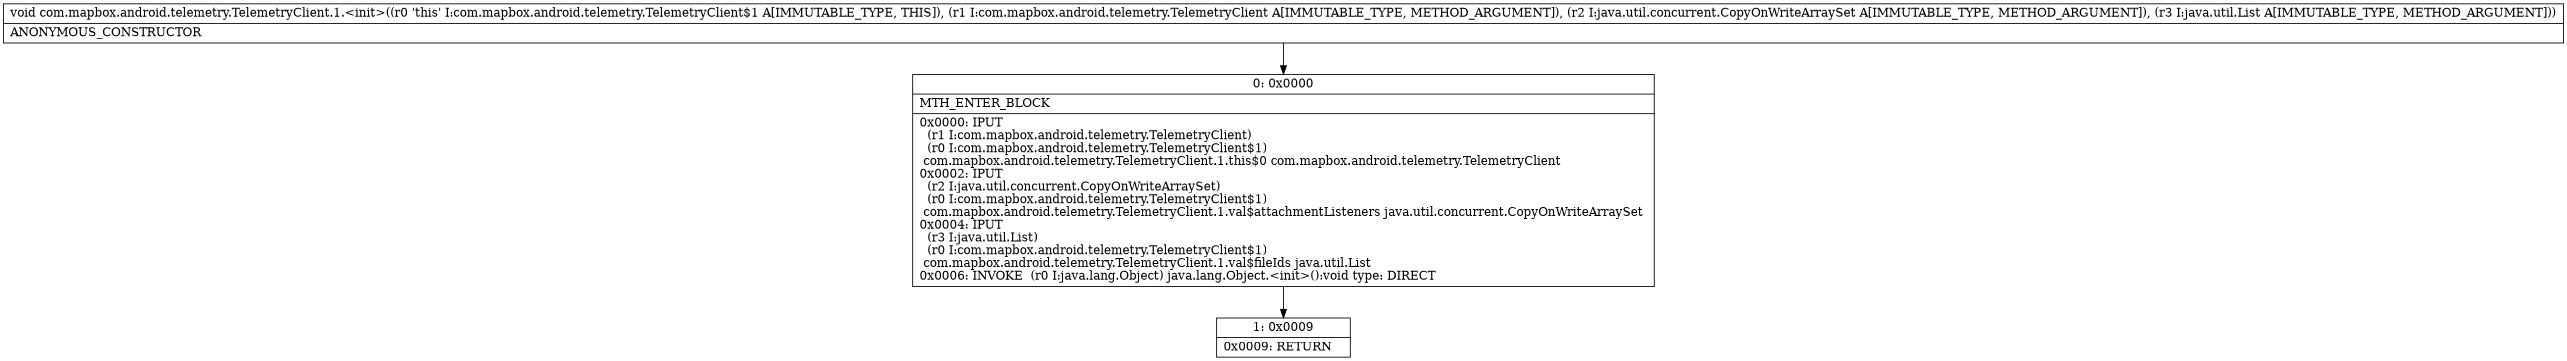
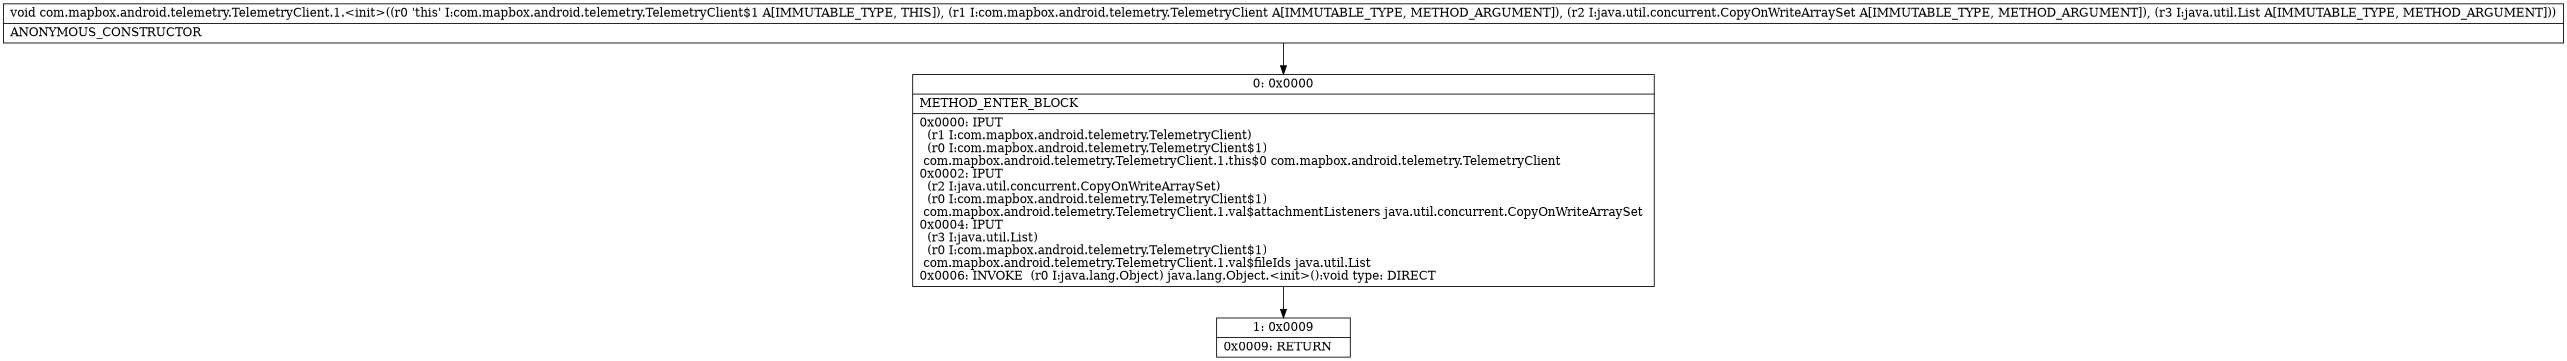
  digraph {
    node [shape=record]
-   n1 [label="{0\:\ 0x0000|MTH_ENTER_BLOCK\l|0x0000: IPUT  \l  (r1 I:com.mapbox.android.telemetry.TelemetryClient)\l  (r0 I:com.mapbox.android.telemetry.TelemetryClient$1)\l com.mapbox.android.telemetry.TelemetryClient.1.this$0 com.mapbox.android.telemetry.TelemetryClient \l0x0002: IPUT  \l  (r2 I:java.util.concurrent.CopyOnWriteArraySet)\l  (r0 I:com.mapbox.android.telemetry.TelemetryClient$1)\l com.mapbox.android.telemetry.TelemetryClient.1.val$attachmentListeners java.util.concurrent.CopyOnWriteArraySet \l0x0004: IPUT  \l  (r3 I:java.util.List)\l  (r0 I:com.mapbox.android.telemetry.TelemetryClient$1)\l com.mapbox.android.telemetry.TelemetryClient.1.val$fileIds java.util.List \l0x0006: INVOKE  (r0 I:java.lang.Object) java.lang.Object.\<init\>():void type: DIRECT \l}"]
+   n1 [label="{0\:\ 0x0000|METHOD_ENTER_BLOCK\l|0x0000: IPUT  \l  (r1 I:com.mapbox.android.telemetry.TelemetryClient)\l  (r0 I:com.mapbox.android.telemetry.TelemetryClient$1)\l com.mapbox.android.telemetry.TelemetryClient.1.this$0 com.mapbox.android.telemetry.TelemetryClient \l0x0002: IPUT  \l  (r2 I:java.util.concurrent.CopyOnWriteArraySet)\l  (r0 I:com.mapbox.android.telemetry.TelemetryClient$1)\l com.mapbox.android.telemetry.TelemetryClient.1.val$attachmentListeners java.util.concurrent.CopyOnWriteArraySet \l0x0004: IPUT  \l  (r3 I:java.util.List)\l  (r0 I:com.mapbox.android.telemetry.TelemetryClient$1)\l com.mapbox.android.telemetry.TelemetryClient.1.val$fileIds java.util.List \l0x0006: INVOKE  (r0 I:java.lang.Object) java.lang.Object.\<init\>():void type: DIRECT \l}"]
    n2 [label="{1\:\ 0x0009|0x0009: RETURN   \l}"]
    n3 [label="{void com.mapbox.android.telemetry.TelemetryClient.1.\<init\>((r0 'this' I:com.mapbox.android.telemetry.TelemetryClient$1 A[IMMUTABLE_TYPE, THIS]), (r1 I:com.mapbox.android.telemetry.TelemetryClient A[IMMUTABLE_TYPE, METHOD_ARGUMENT]), (r2 I:java.util.concurrent.CopyOnWriteArraySet A[IMMUTABLE_TYPE, METHOD_ARGUMENT]), (r3 I:java.util.List A[IMMUTABLE_TYPE, METHOD_ARGUMENT]))  | ANONYMOUS_CONSTRUCTOR\l}"]
    n1 -> n2
    n3 -> n1
  }
